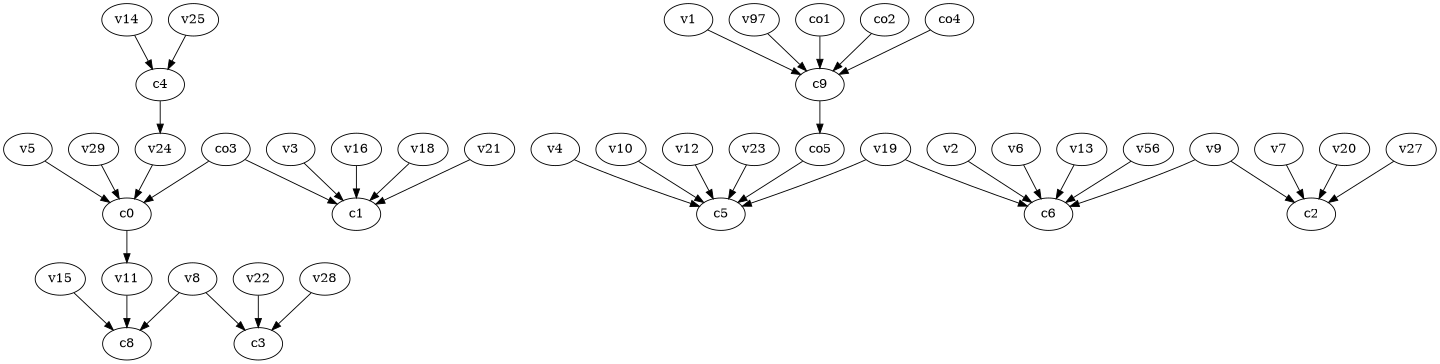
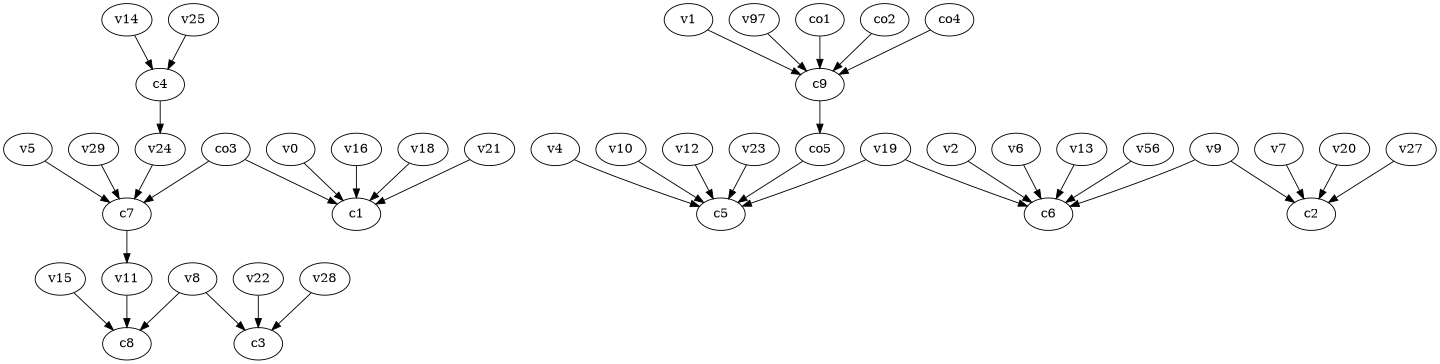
  strict digraph {
    edge [weight=1]
    c4
    v24
-   c7 [label=c0]
+   c7
    v11
    c8
    c9
    co5
    c5
    v1
    v2
    c6
-   v3
+   v3 [label=v0]
    c1
    v4
    v5
    v6
    v7
    c2
    v8
    c3
    v9
    v10
    v12
    v13
    v14
    v15
    v16
    n28 [label=v97]
    v18
    v19
    v20
    v21
    v22
    v23
    v25
    n36 [label=v56]
    v27
    v28
    v29
    co1
    co2
    co3
    co4
    c4 -> v24
    v24 -> c7
    c7 -> v11
    v11 -> c8
    c9 -> co5
    co5 -> c5
    v1 -> c9
    v2 -> c6
    v3 -> c1
    v4 -> c5
    v5 -> c7
    v6 -> c6
    v7 -> c2
    v8 -> c8
    v8 -> c3
    v9 -> c6
    v9 -> c2
    v10 -> c5
    v12 -> c5
    v13 -> c6
    v14 -> c4
    v15 -> c8
    v16 -> c1
    n28 -> c9
    v18 -> c1
    v19 -> c5
    v19 -> c6
    v20 -> c2
    v21 -> c1
    v22 -> c3
    v23 -> c5
    v25 -> c4
    n36 -> c6
    v27 -> c2
    v28 -> c3
    v29 -> c7
    co1 -> c9
    co2 -> c9
    co3 -> c7
    co3 -> c1
    co4 -> c9
  }
